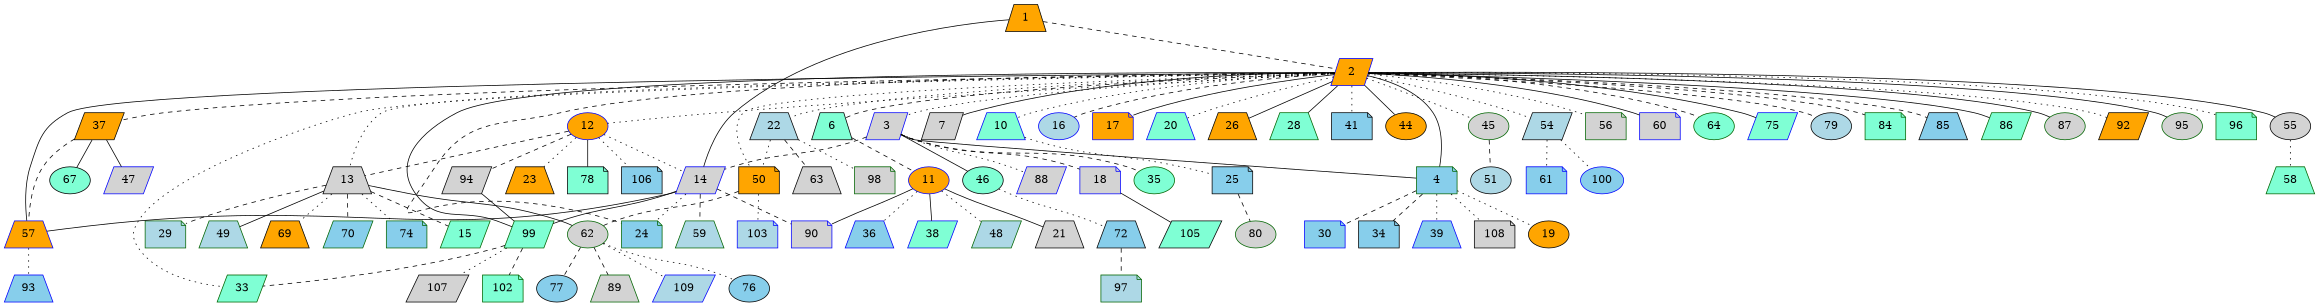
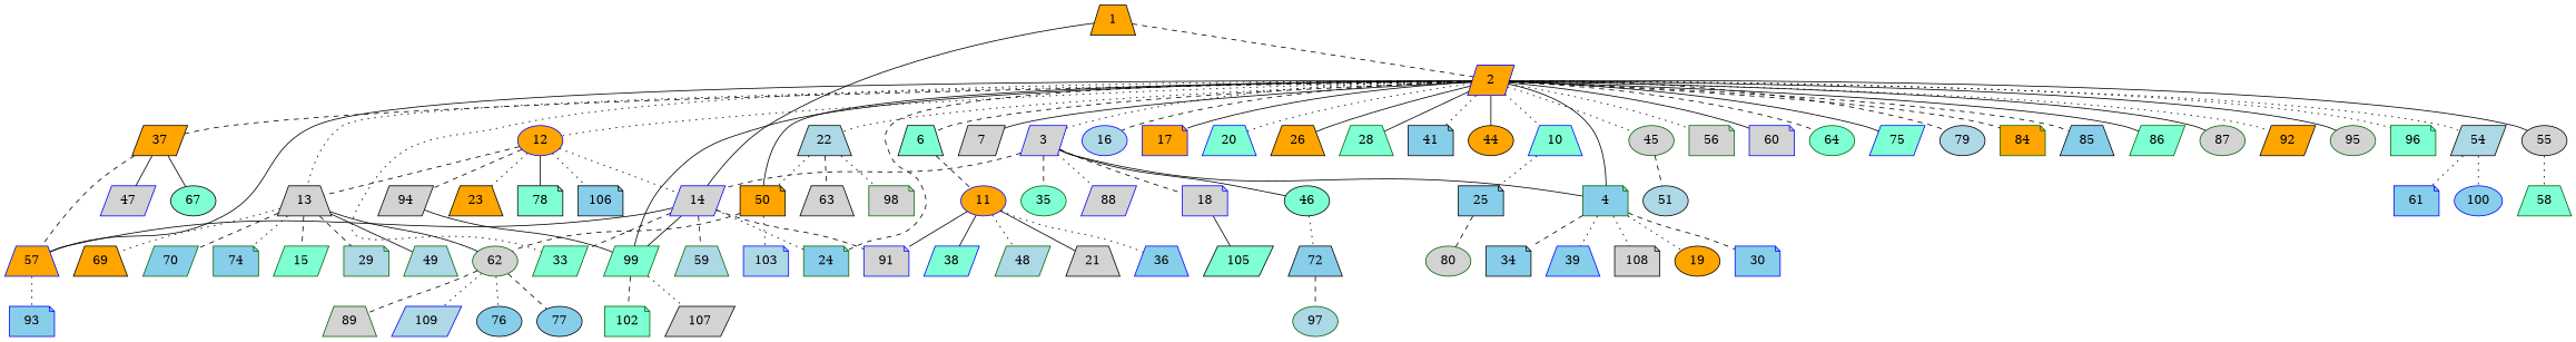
  graph {
    node [color=black fillcolor=lightgrey shape=note style=filled]
    edge [style=dotted]
    2 [color=blue fillcolor=orange shape=parallelogram super="+9"]
    3 [color=blue shape=parallelogram super="+5"]
    4 [color=darkgreen fillcolor=skyblue super="+8"]
    6 [fillcolor=aquamarine shape=trapezium]
    7 [shape=parallelogram]
    10 [color=blue fillcolor=aquamarine shape=trapezium]
    12 [color=blue fillcolor=orange shape=ellipse super="+73"]
    13 [shape=trapezium super="+32"]
    16 [color=blue fillcolor=lightblue shape=ellipse]
    17 [color=blue fillcolor=orange super="+42"]
    20 [color=blue fillcolor=aquamarine shape=trapezium]
    22 [fillcolor=lightblue shape=trapezium super="+66"]
    24 [color=darkgreen fillcolor=skyblue]
    26 [fillcolor=orange shape=trapezium]
    28 [color=darkgreen fillcolor=aquamarine shape=trapezium]
    33 [color=darkgreen fillcolor=aquamarine shape=parallelogram super="+82"]
    37 [fillcolor=orange shape=parallelogram super="+53"]
    41 [fillcolor=skyblue]
    44 [fillcolor=orange shape=ellipse]
    45 [color=darkgreen shape=ellipse]
    50 [fillcolor=orange super="+52"]
    54 [fillcolor=lightblue shape=parallelogram]
    55 [shape=ellipse]
    56 [color=darkgreen]
    57 [color=blue fillcolor=orange shape=trapezium super="+65"]
    60 [color=blue]
    64 [color=darkgreen fillcolor=aquamarine shape=ellipse]
    75 [color=blue fillcolor=aquamarine shape=parallelogram]
    79 [fillcolor=lightblue shape=ellipse]
-   84 [color=darkgreen fillcolor=aquamarine]
+   84 [color=darkgreen fillcolor=orange]
    85 [fillcolor=skyblue shape=trapezium]
    86 [color=darkgreen fillcolor=aquamarine shape=parallelogram]
    87 [color=darkgreen shape=ellipse]
    92 [fillcolor=orange shape=parallelogram]
    95 [color=darkgreen shape=ellipse]
    96 [color=darkgreen fillcolor=aquamarine]
    99 [color=darkgreen fillcolor=aquamarine shape=parallelogram super="+101"]
    1 [fillcolor=orange shape=trapezium]
    14 [color=blue shape=parallelogram super="+43"]
-   90 [color=blue]
+   90 [color=blue label=91]
    59 [color=darkgreen fillcolor=lightblue shape=trapezium]
    18 [color=blue]
    35 [color=darkgreen fillcolor=aquamarine shape=ellipse]
    46 [fillcolor=aquamarine shape=ellipse]
    88 [color=blue shape=parallelogram]
    19 [fillcolor=orange shape=ellipse]
    30 [color=blue fillcolor=skyblue super="+104"]
    34 [fillcolor=skyblue]
    39 [color=blue fillcolor=skyblue shape=trapezium super="+40"]
    108
    11 [color=blue fillcolor=orange shape=ellipse super="+31"]
    25 [fillcolor=skyblue super="+71"]
    23 [fillcolor=orange shape=trapezium]
    78 [fillcolor=aquamarine]
    94 [shape=parallelogram]
    106 [fillcolor=skyblue]
    15 [color=darkgreen fillcolor=aquamarine shape=parallelogram]
    29 [color=darkgreen fillcolor=lightblue]
    49 [color=darkgreen fillcolor=lightblue shape=trapezium super="+83"]
    62 [color=darkgreen shape=ellipse super="+91"]
    69 [fillcolor=orange shape=trapezium]
    70 [color=darkgreen fillcolor=skyblue shape=parallelogram]
    74 [color=darkgreen fillcolor=skyblue super="+81"]
    63 [shape=trapezium]
    98 [color=darkgreen]
    47 [color=blue shape=parallelogram]
    67 [fillcolor=aquamarine shape=ellipse]
    51 [fillcolor=lightblue shape=ellipse]
    103 [color=blue fillcolor=lightblue]
    61 [color=blue fillcolor=skyblue]
    100 [color=blue fillcolor=skyblue shape=ellipse]
    58 [color=darkgreen fillcolor=aquamarine shape=trapezium]
-   93 [color=blue fillcolor=skyblue shape=trapezium]
+   93 [color=blue fillcolor=skyblue]
    102 [color=darkgreen fillcolor=aquamarine]
    107 [shape=parallelogram]
    105 [fillcolor=aquamarine shape=parallelogram]
    72 [fillcolor=skyblue shape=trapezium]
    21 [shape=trapezium super="+27"]
    36 [color=blue fillcolor=skyblue shape=trapezium]
    38 [color=blue fillcolor=aquamarine shape=parallelogram]
    48 [color=darkgreen fillcolor=lightblue shape=parallelogram]
    80 [color=darkgreen shape=ellipse]
    76 [fillcolor=skyblue shape=ellipse]
    77 [fillcolor=skyblue shape=ellipse]
    89 [color=darkgreen shape=trapezium]
    109 [color=blue fillcolor=lightblue shape=parallelogram]
-   97 [color=darkgreen fillcolor=lightblue]
+   97 [color=darkgreen fillcolor=lightblue shape=ellipse]
    2 -- 3
    2 -- 4 [style=solid weight=2]
    2 -- 6 [style=dashed]
    2 -- 7 [style=solid]
    2 -- 10
    2 -- 12
    2 -- 13
    2 -- 16 [style=dashed]
    2 -- 17 [style=solid]
    2 -- 20
    2 -- 22
    2 -- 24 [style=dashed]
    2 -- 26 [style=solid]
    2 -- 28 [style=solid]
    2 -- 33
    2 -- 37 [style=dashed]
    2 -- 41
    2 -- 44 [style=solid]
    2 -- 45
-   2 -- 50
+   2 -- 50 [style=solid]
    2 -- 54
    2 -- 55 [style=solid]
    2 -- 56
    2 -- 57 [style=solid]
    2 -- 60 [style=solid weight=2]
    2 -- 64 [style=dashed]
    2 -- 75 [style=solid]
    2 -- 79 [style=dashed]
    2 -- 84 [style=dashed]
    2 -- 85 [style=dashed]
    2 -- 86 [style=solid]
    2 -- 87 [style=solid]
    2 -- 92
    2 -- 95 [style=solid]
    2 -- 96
    2 -- 99 [style=solid]
    3 -- 4 [style=solid]
    3 -- 14 [style=dashed]
    3 -- 18 [style=dashed]
    3 -- 35 [style=dashed]
    3 -- 46 [style=solid]
    3 -- 88
    4 -- 19
    4 -- 30 [style=dashed]
    4 -- 34 [style=dashed]
    4 -- 39
    4 -- 108
    6 -- 11 [style=dashed]
    10 -- 25
    12 -- 13 [style=dashed]
    12 -- 14
    12 -- 23
    12 -- 78 [style=solid]
    12 -- 94 [style=dashed]
    12 -- 106
    13 -- 15 [style=dashed]
    13 -- 29 [style=dashed]
    13 -- 49 [style=solid]
    13 -- 62 [style=solid]
    13 -- 69
    13 -- 70 [style=dashed]
    13 -- 74
    22 -- 50
    22 -- 63 [style=dashed]
    22 -- 98
    37 -- 57 [style=dashed]
    37 -- 47 [style=solid]
    37 -- 67 [style=solid]
    45 -- 51 [style=dashed]
    50 -- 62 [style=dashed]
    50 -- 103
    54 -- 61
    54 -- 100
    55 -- 58
    57 -- 93
    99 -- 102 [style=dashed]
    99 -- 107
    1 -- 2 [style=dashed]
    1 -- 14 [style=solid]
    14 -- 24
-   99 -- 33 [style=dashed]
+   14 -- 33 [style=dashed]
    14 -- 57 [style=solid]
    14 -- 99 [style=solid]
    14 -- 90 [style=dashed]
    14 -- 59 [style=dashed]
    18 -- 105 [style=solid]
    46 -- 72
    11 -- 90 [style=solid]
    11 -- 21 [style=solid]
    11 -- 36
    11 -- 38 [style=solid]
    11 -- 48
    25 -- 80 [style=dashed]
    94 -- 99 [style=solid]
    62 -- 76
    62 -- 77 [style=dashed]
    62 -- 89 [style=dashed]
    62 -- 109
    72 -- 97 [style=dashed]
  }
